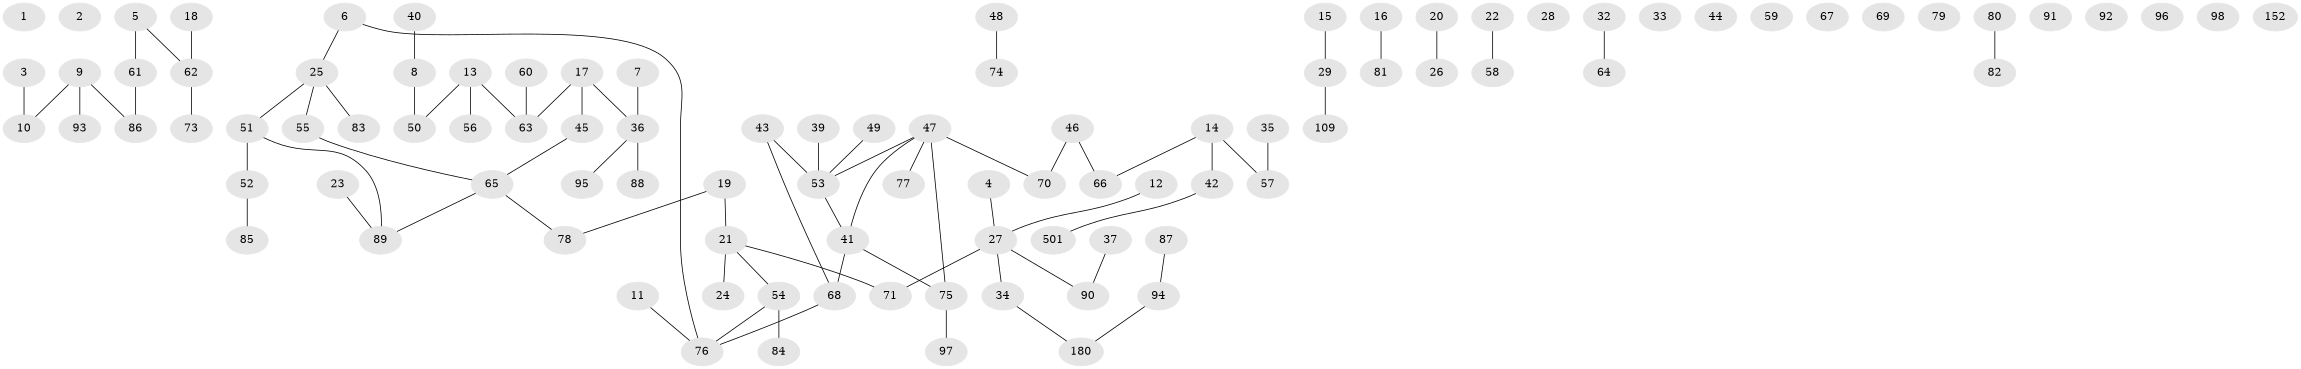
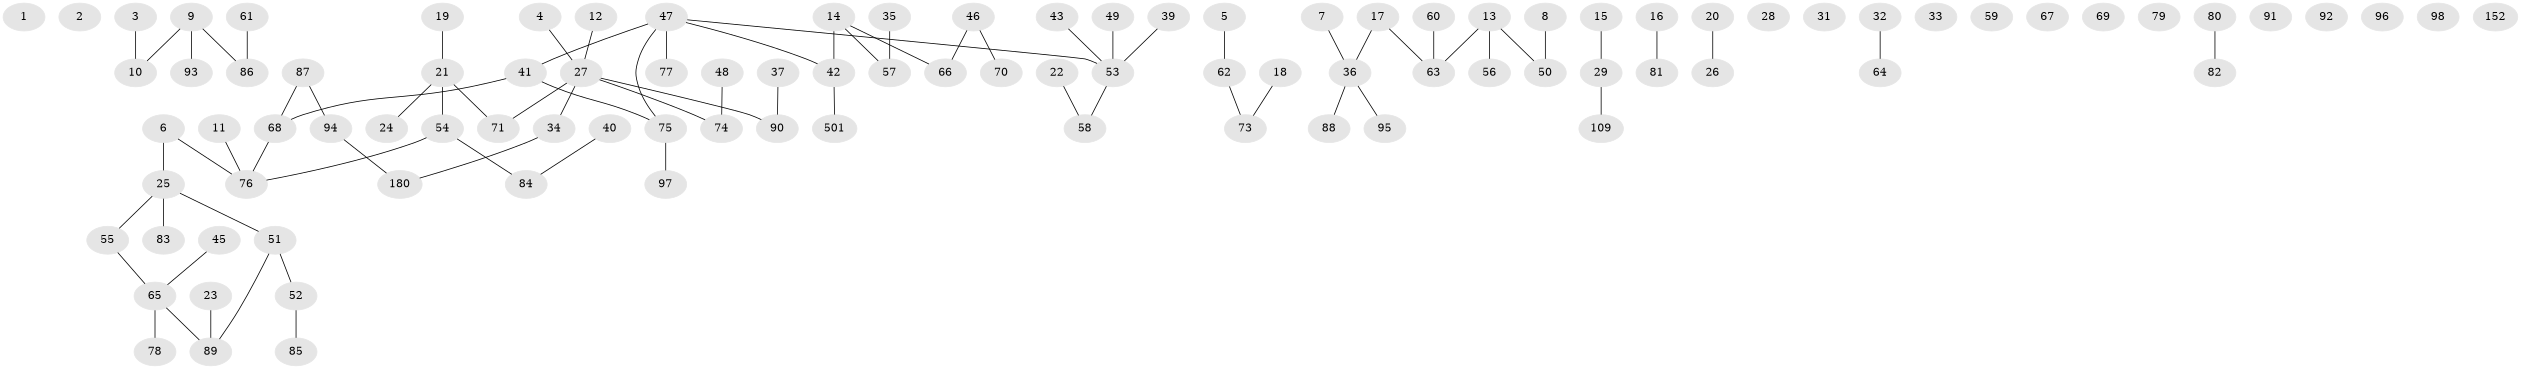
  graph {
    node [color=gray90 style=filled]
    1
    2
    3
    10
    4
    27
    71
    34
    74
    90
    5
    61
    62
    86
    73
    6
    25
    76
    51
    55
    83
    7
    36
    88
    95
    8
    50
    9
    93
    11
    12
    37
    13
    56
    63
    14
    42
    57
    66
    n40 [label=501]
    15
    29
    n43 [label=109]
    16
    81
    17
    45
    65
    18
    19
    21
    78
    24
    54
    20
    26
    84
    22
    58
    23
    89
    52
    n63 [label=180]
    28
+   31
    32
    64
    33
    35
    39
    53
    40
    41
    68
    75
    97
    43
-   44
    46
    70
    47
    77
    48
    49
    85
    94
    87
    59
    60
    67
    69
    79
    80
    82
    91
    92
    96
    98
    n99 [label=152]
    3 -- 10
    4 -- 27
    27 -- 71
    27 -- 34
+   27 -- 74
    27 -- 90
    34 -- n63
-   5 -- 61
    5 -- 62
    61 -- 86
    62 -- 73
    6 -- 25
    6 -- 76
    25 -- 51
    25 -- 55
    25 -- 83
    51 -- 89
    51 -- 52
    55 -- 65
    7 -- 36
    36 -- 88
    36 -- 95
    8 -- 50
    9 -- 10
    9 -- 86
    9 -- 93
    11 -- 76
    12 -- 27
    37 -- 90
    13 -- 50
    13 -- 56
    13 -- 63
    14 -- 42
    14 -- 57
    14 -- 66
    42 -- n40
    15 -- 29
    29 -- n43
    16 -- 81
    17 -- 36
    17 -- 63
-   17 -- 45
    45 -- 65
    65 -- 78
    65 -- 89
-   18 -- 62
+   18 -- 73
    19 -- 21
-   19 -- 78
    21 -- 71
    21 -- 24
    21 -- 54
    54 -- 76
    54 -- 84
    20 -- 26
    22 -- 58
    23 -- 89
    52 -- 85
    32 -- 64
    35 -- 57
    39 -- 53
-   53 -- 41
-   40 -- 8
+   53 -- 58
+   40 -- 84
    41 -- 68
    41 -- 75
    68 -- 76
    75 -- 97
    43 -- 53
-   43 -- 68
+   87 -- 68
    46 -- 66
    46 -- 70
    47 -- 53
    47 -- 41
    47 -- 75
-   47 -- 70
+   47 -- 42
    47 -- 77
    48 -- 74
    49 -- 53
    94 -- n63
    87 -- 94
    60 -- 63
    80 -- 82
  }
